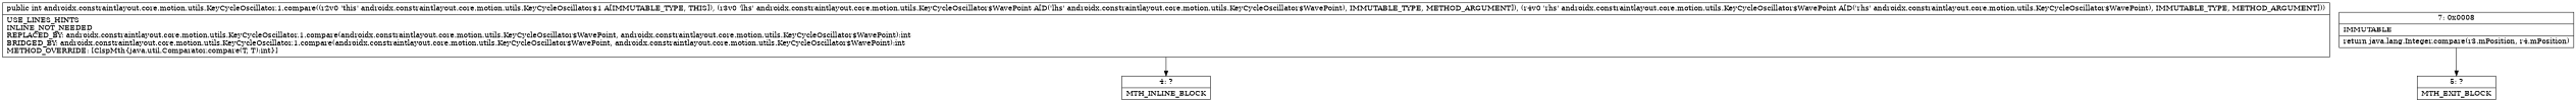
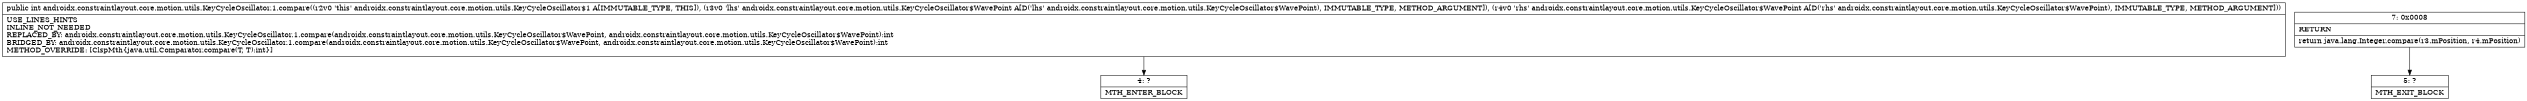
  digraph {
    node [shape=record]
-   n1 [label="{4\:\ ?|MTH_INLINE_BLOCK\l}"]
-   n2 [label="{7\:\ 0x0008|IMMUTABLE\l|return java.lang.Integer.compare(r3.mPosition, r4.mPosition)\l}"]
+   n1 [label="{4\:\ ?|MTH_ENTER_BLOCK\l}"]
+   n2 [label="{7\:\ 0x0008|RETURN\l|return java.lang.Integer.compare(r3.mPosition, r4.mPosition)\l}"]
    n3 [label="{5\:\ ?|MTH_EXIT_BLOCK\l}"]
    n4 [label="{public int androidx.constraintlayout.core.motion.utils.KeyCycleOscillator.1.compare((r2v0 'this' androidx.constraintlayout.core.motion.utils.KeyCycleOscillator$1 A[IMMUTABLE_TYPE, THIS]), (r3v0 'lhs' androidx.constraintlayout.core.motion.utils.KeyCycleOscillator$WavePoint A[D('lhs' androidx.constraintlayout.core.motion.utils.KeyCycleOscillator$WavePoint), IMMUTABLE_TYPE, METHOD_ARGUMENT]), (r4v0 'rhs' androidx.constraintlayout.core.motion.utils.KeyCycleOscillator$WavePoint A[D('rhs' androidx.constraintlayout.core.motion.utils.KeyCycleOscillator$WavePoint), IMMUTABLE_TYPE, METHOD_ARGUMENT]))  | USE_LINES_HINTS\lINLINE_NOT_NEEDED\lREPLACED_BY: androidx.constraintlayout.core.motion.utils.KeyCycleOscillator.1.compare(androidx.constraintlayout.core.motion.utils.KeyCycleOscillator$WavePoint, androidx.constraintlayout.core.motion.utils.KeyCycleOscillator$WavePoint):int\lBRIDGED_BY: androidx.constraintlayout.core.motion.utils.KeyCycleOscillator.1.compare(androidx.constraintlayout.core.motion.utils.KeyCycleOscillator$WavePoint, androidx.constraintlayout.core.motion.utils.KeyCycleOscillator$WavePoint):int\lMETHOD_OVERRIDE: [ClspMth\{java.util.Comparator.compare(T, T):int\}]\l}"]
    n2 -> n3
    n4 -> n1
  }
